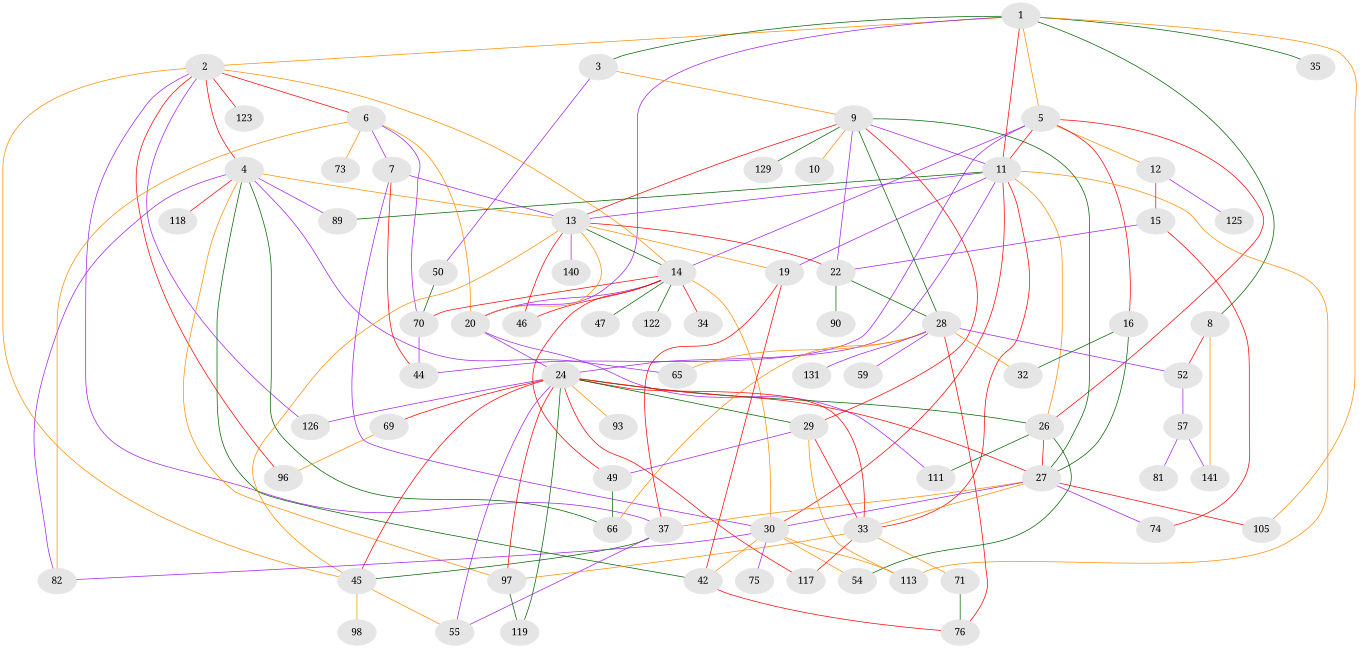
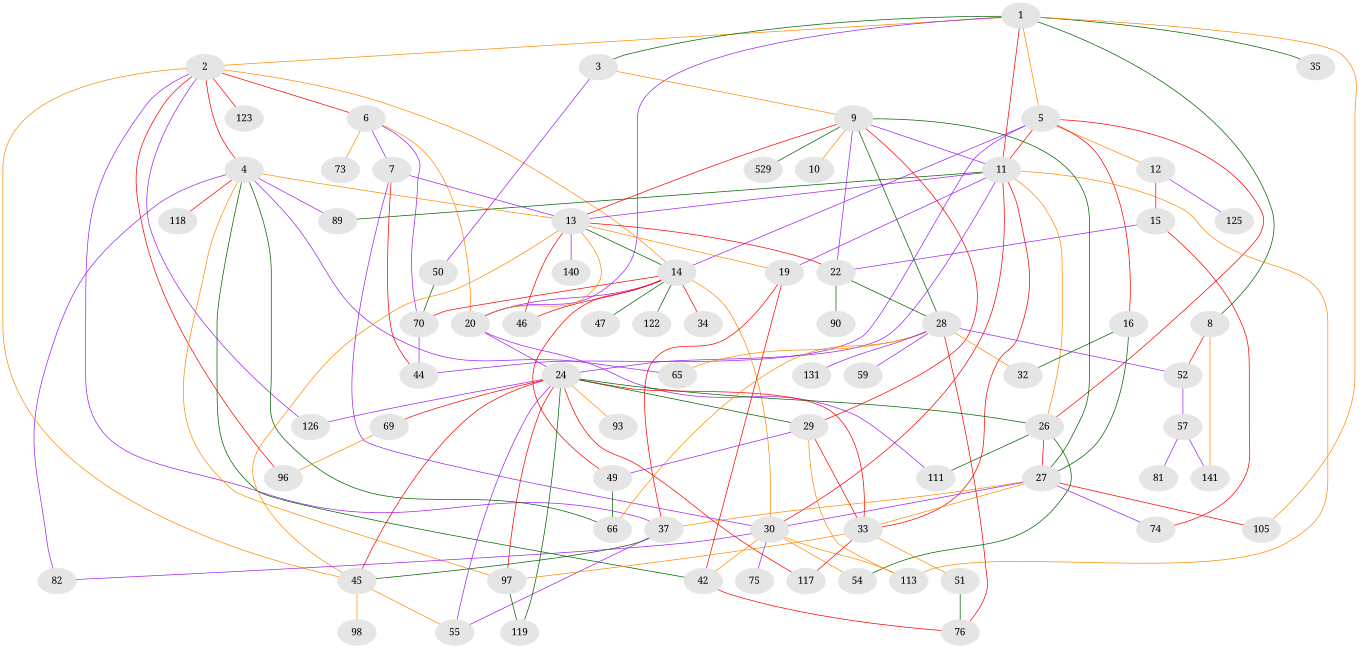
  graph {
    fontname="Noto Serif"
    node [color=gray90 fontname="Noto Serif" style=filled]
    edge [color=purple fontname="Noto Serif"]
    1
    2
    3
    5 [super="+18"]
    8
    11 [super="+68+87"]
    20 [super="+60"]
    35
    105
    4 [super="+64"]
    6 [super="+99"]
    14 [super="+17+25+53"]
    37 [super="+77+94"]
    45 [super="+138+48+63+124"]
    96
    123
    126 [super="+127"]
    9 [super="+121+21"]
    50
    12
    16
    26 [super="+103"]
    n23 [label=44 super="+108"]
    52
    141
    13 [super="+143+144+128"]
    89 [super="+145"]
    30 [super="+41+83+39"]
    19 [super="+36"]
    24 [super="+62+100+61+38"]
    33
    113
    111
    42 [super="+85"]
    65
    66 [super="+101"]
    82 [super="+95+136"]
    97 [super="+130"]
    118
    7 [super="+116"]
    70 [super="+80"]
    73 [super="+132"]
    46 [super="+86"]
    34
    47
    49 [super="+146"]
    122
    55 [super="+67+58"]
    98
    10
    22
    27 [super="+71+44"]
    28 [super="+40+72"]
    29
-   129
+   129 [label=529]
    140
    76 [super="+78"]
    119
    15
    125
    32
    54 [super="+110+109+56"]
    75
    57 [super="+115"]
    90
    74 [super="+106"]
    59
    131
    69 [super="+114"]
    93 [super="+142"]
    117 [super="+133"]
-   51 [label=71]
+   51
    81 [super="+107"]
    1 -- 2 [color=darkorange]
    1 -- 3 [color=darkgreen]
    1 -- 5 [color=darkorange]
    1 -- 8 [color=darkgreen]
    1 -- 11 [color=red]
    1 -- 20
    1 -- 35 [color=darkgreen]
    1 -- 105 [color=darkorange]
    2 -- 4 [color=red]
    2 -- 6 [color=red]
    2 -- 14 [color=darkorange]
    2 -- 37
    2 -- 45 [color=darkorange]
    2 -- 96 [color=red]
    2 -- 123 [color=red]
    2 -- 126
    3 -- 9 [color=darkorange]
    3 -- 50
    5 -- 11 [color=red]
    5 -- 14
    5 -- 12 [color=darkorange]
    5 -- 16 [color=red]
    5 -- 26 [color=red]
    5 -- n23
    8 -- 52 [color=red]
    8 -- 141 [color=darkorange]
    11 -- 26 [color=darkorange]
    11 -- 13
    11 -- 89 [color=darkgreen]
    11 -- 30 [color=red]
    11 -- 19 [weight=2]
    11 -- 24
    11 -- 33 [color=red]
    11 -- 113 [color=darkorange]
    20 -- 24
    20 -- 111
    4 -- 13 [color=darkorange]
    4 -- 89
    4 -- 42 [color=darkgreen]
    4 -- 65
    4 -- 66 [color=darkgreen]
    4 -- 82
    4 -- 97 [color=darkorange]
    4 -- 118 [color=red]
    6 -- 20 [color=darkorange]
-   6 -- 82 [color=darkorange]
    6 -- 7
    6 -- 70
    6 -- 73 [color=darkorange]
    14 -- 20
    14 -- 30 [color=darkorange]
    14 -- 70 [color=red]
    14 -- 46 [color=red]
    14 -- 34 [color=red]
    14 -- 47 [color=darkgreen]
    14 -- 49 [color=red]
    14 -- 122 [color=darkgreen]
    37 -- 45 [color=darkgreen]
    37 -- 55
    45 -- 55 [color=darkorange weight=2]
    45 -- 98 [color=darkorange]
    9 -- 11
    9 -- 13 [color=red]
    9 -- 10 [color=darkorange]
    9 -- 22
    9 -- 27 [color=darkgreen]
    9 -- 28 [color=darkgreen]
    9 -- 29 [color=red]
    9 -- 129 [color=darkgreen]
    50 -- 70 [color=darkgreen]
    12 -- 15 [color=red]
    12 -- 125
    16 -- 27 [color=darkgreen]
    16 -- 32 [color=darkgreen]
    26 -- 111 [color=darkgreen]
    26 -- 27 [color=red]
    26 -- 54 [color=darkgreen]
    52 -- 57
    13 -- 20 [color=darkorange]
    13 -- 14 [color=darkgreen]
    13 -- 45 [color=darkorange]
    13 -- 19 [color=darkorange]
    13 -- 46 [color=red weight=2]
    13 -- 22 [color=red]
    13 -- 140
    30 -- 113 [color=darkorange]
    30 -- 42 [color=darkorange]
    30 -- 82
    30 -- 54 [color=darkorange]
    30 -- 75
    19 -- 37 [color=red]
    19 -- 42 [color=red]
    24 -- 45 [color=red]
    24 -- 126
    24 -- 26 [color=darkgreen]
    24 -- 33 [color=red]
    24 -- 97 [color=red]
    24 -- 55
-   24 -- 27 [color=red]
    24 -- 29 [color=darkgreen]
    24 -- 119 [color=darkgreen]
    24 -- 69 [color=red]
    24 -- 93 [color=darkorange]
    24 -- 117 [color=red]
    33 -- 97 [color=darkorange]
    33 -- 117 [color=red]
    33 -- 51 [color=darkorange]
    42 -- 76 [color=red]
    97 -- 119 [color=darkgreen]
    7 -- n23 [color=red]
    7 -- 13
    7 -- 30
    70 -- n23
    49 -- 66 [color=darkgreen]
    22 -- 28 [color=darkgreen]
    22 -- 90 [color=darkgreen]
    27 -- 105 [color=red]
    27 -- 37 [color=darkorange]
    27 -- 30
    27 -- 33 [color=darkorange]
    27 -- 74
    28 -- 52
    28 -- 65 [color=darkorange]
    28 -- 66 [color=darkorange]
    28 -- 76 [color=red]
    28 -- 32 [color=darkorange]
    28 -- 59
    28 -- 131
    29 -- 33 [color=red]
    29 -- 113 [color=darkorange]
    29 -- 49
    15 -- 22
    15 -- 74 [color=red]
    57 -- 141
    57 -- 81
    69 -- 96 [color=darkorange]
    51 -- 76 [color=darkgreen]
  }
